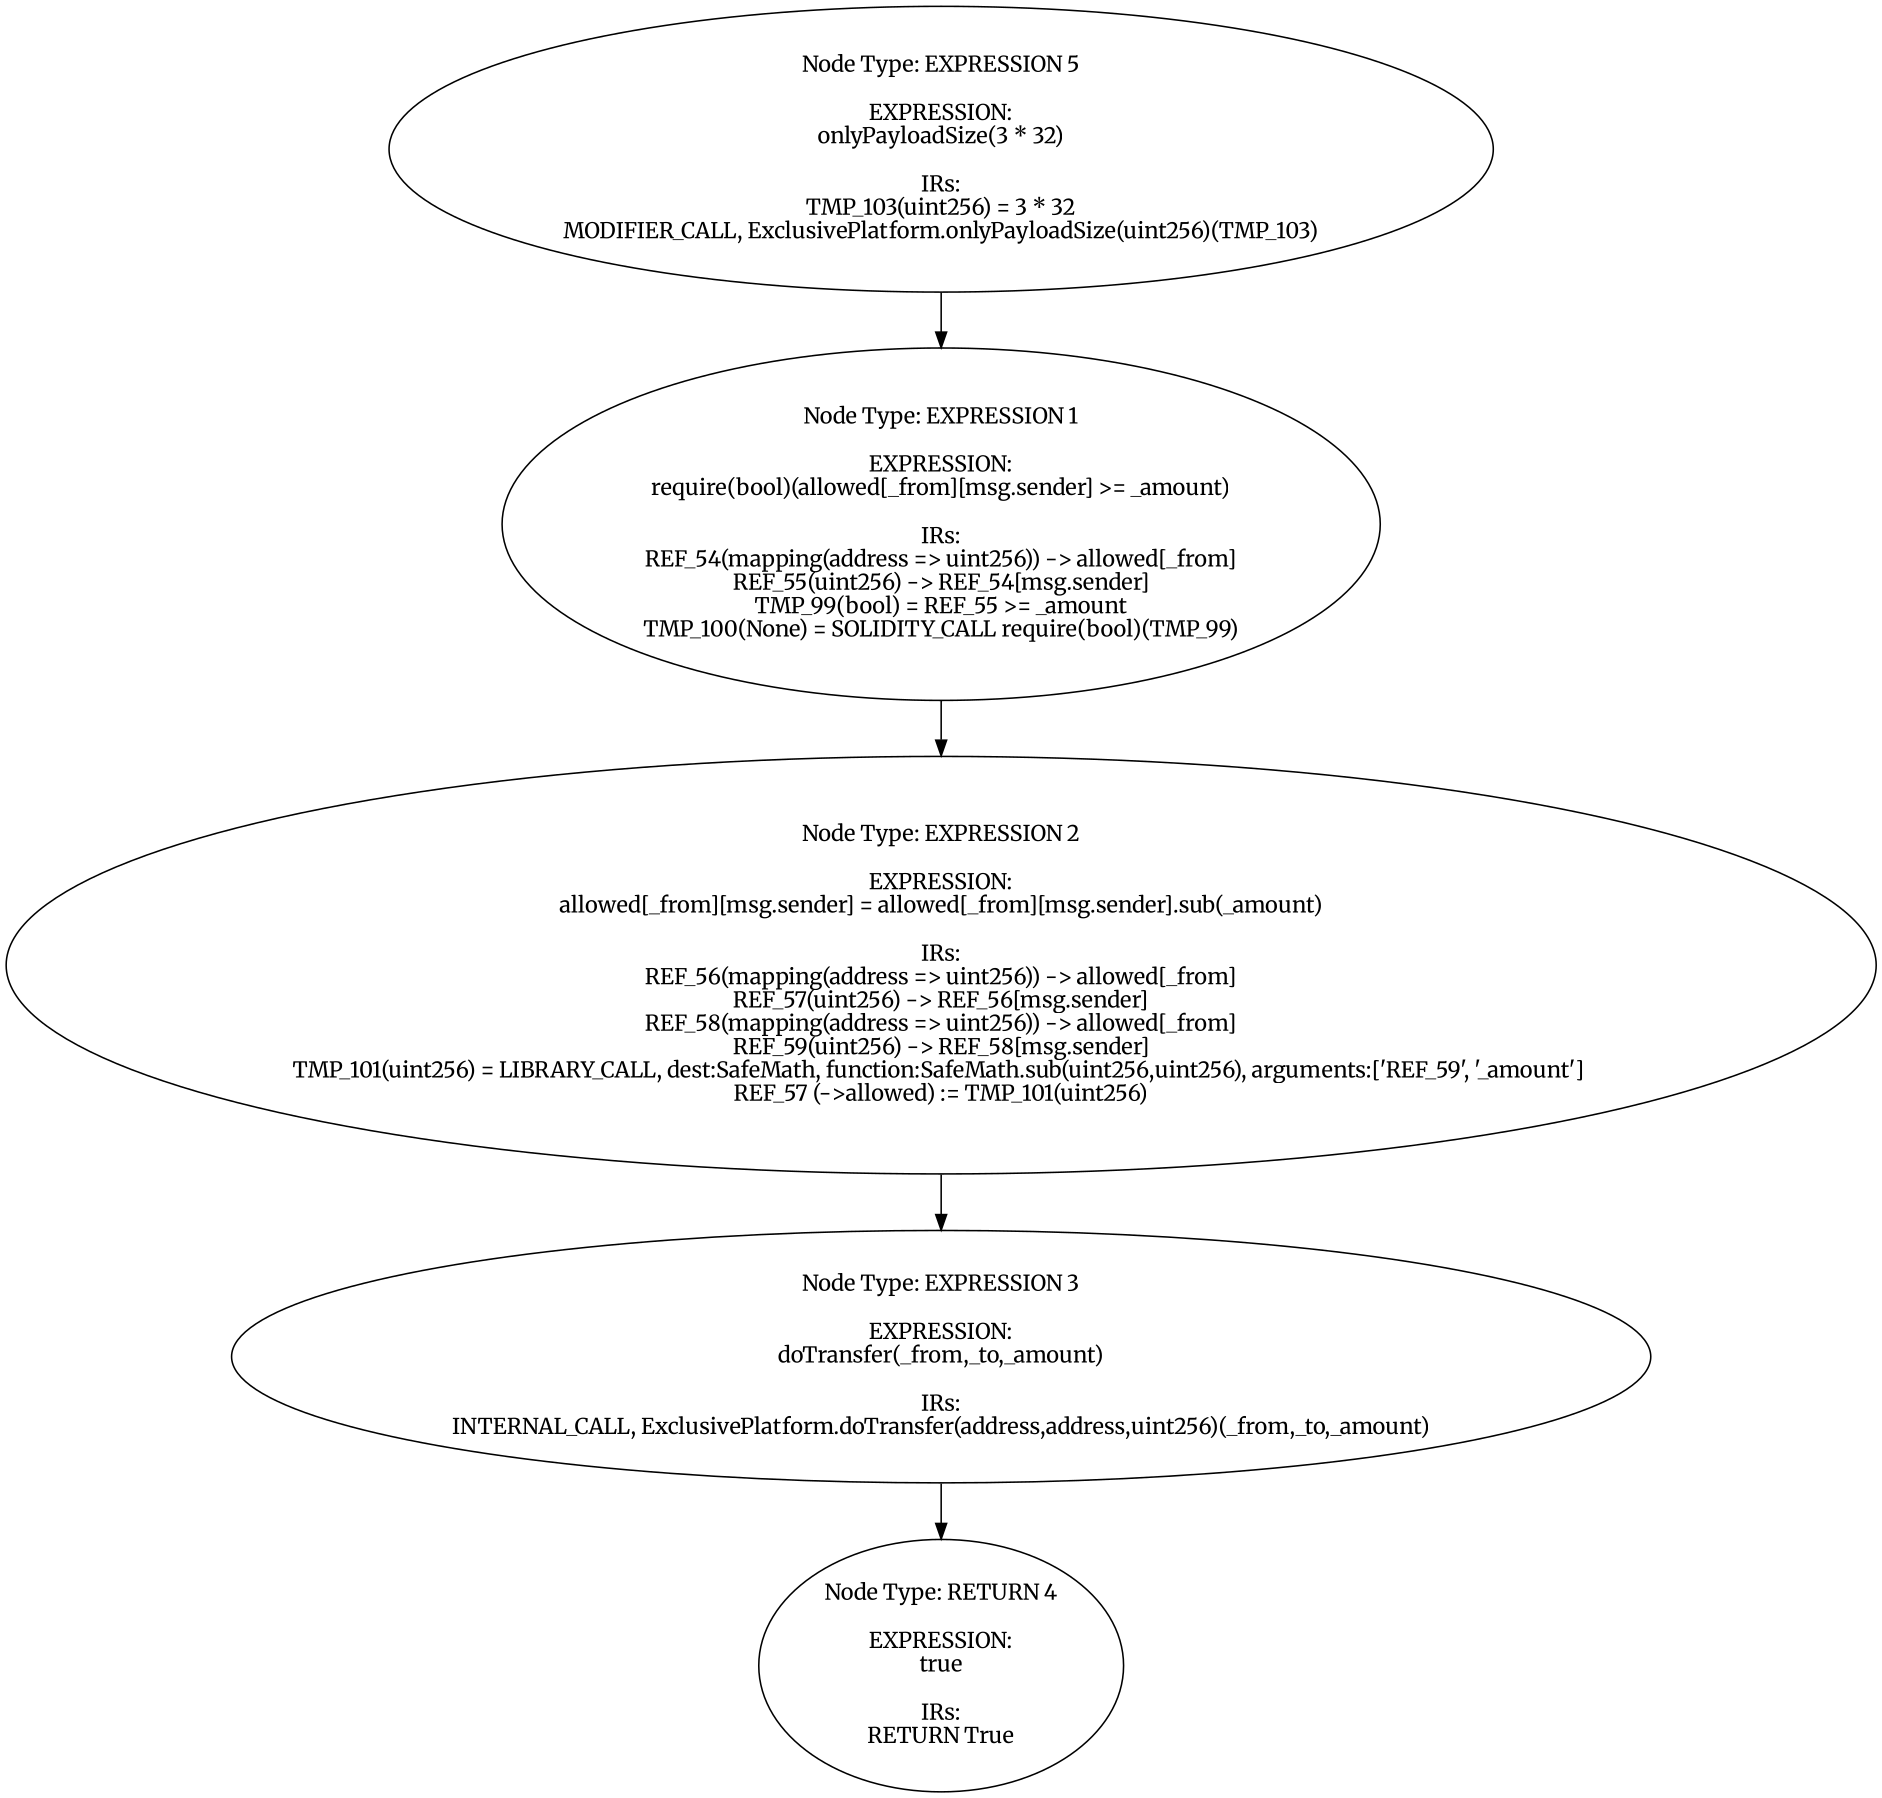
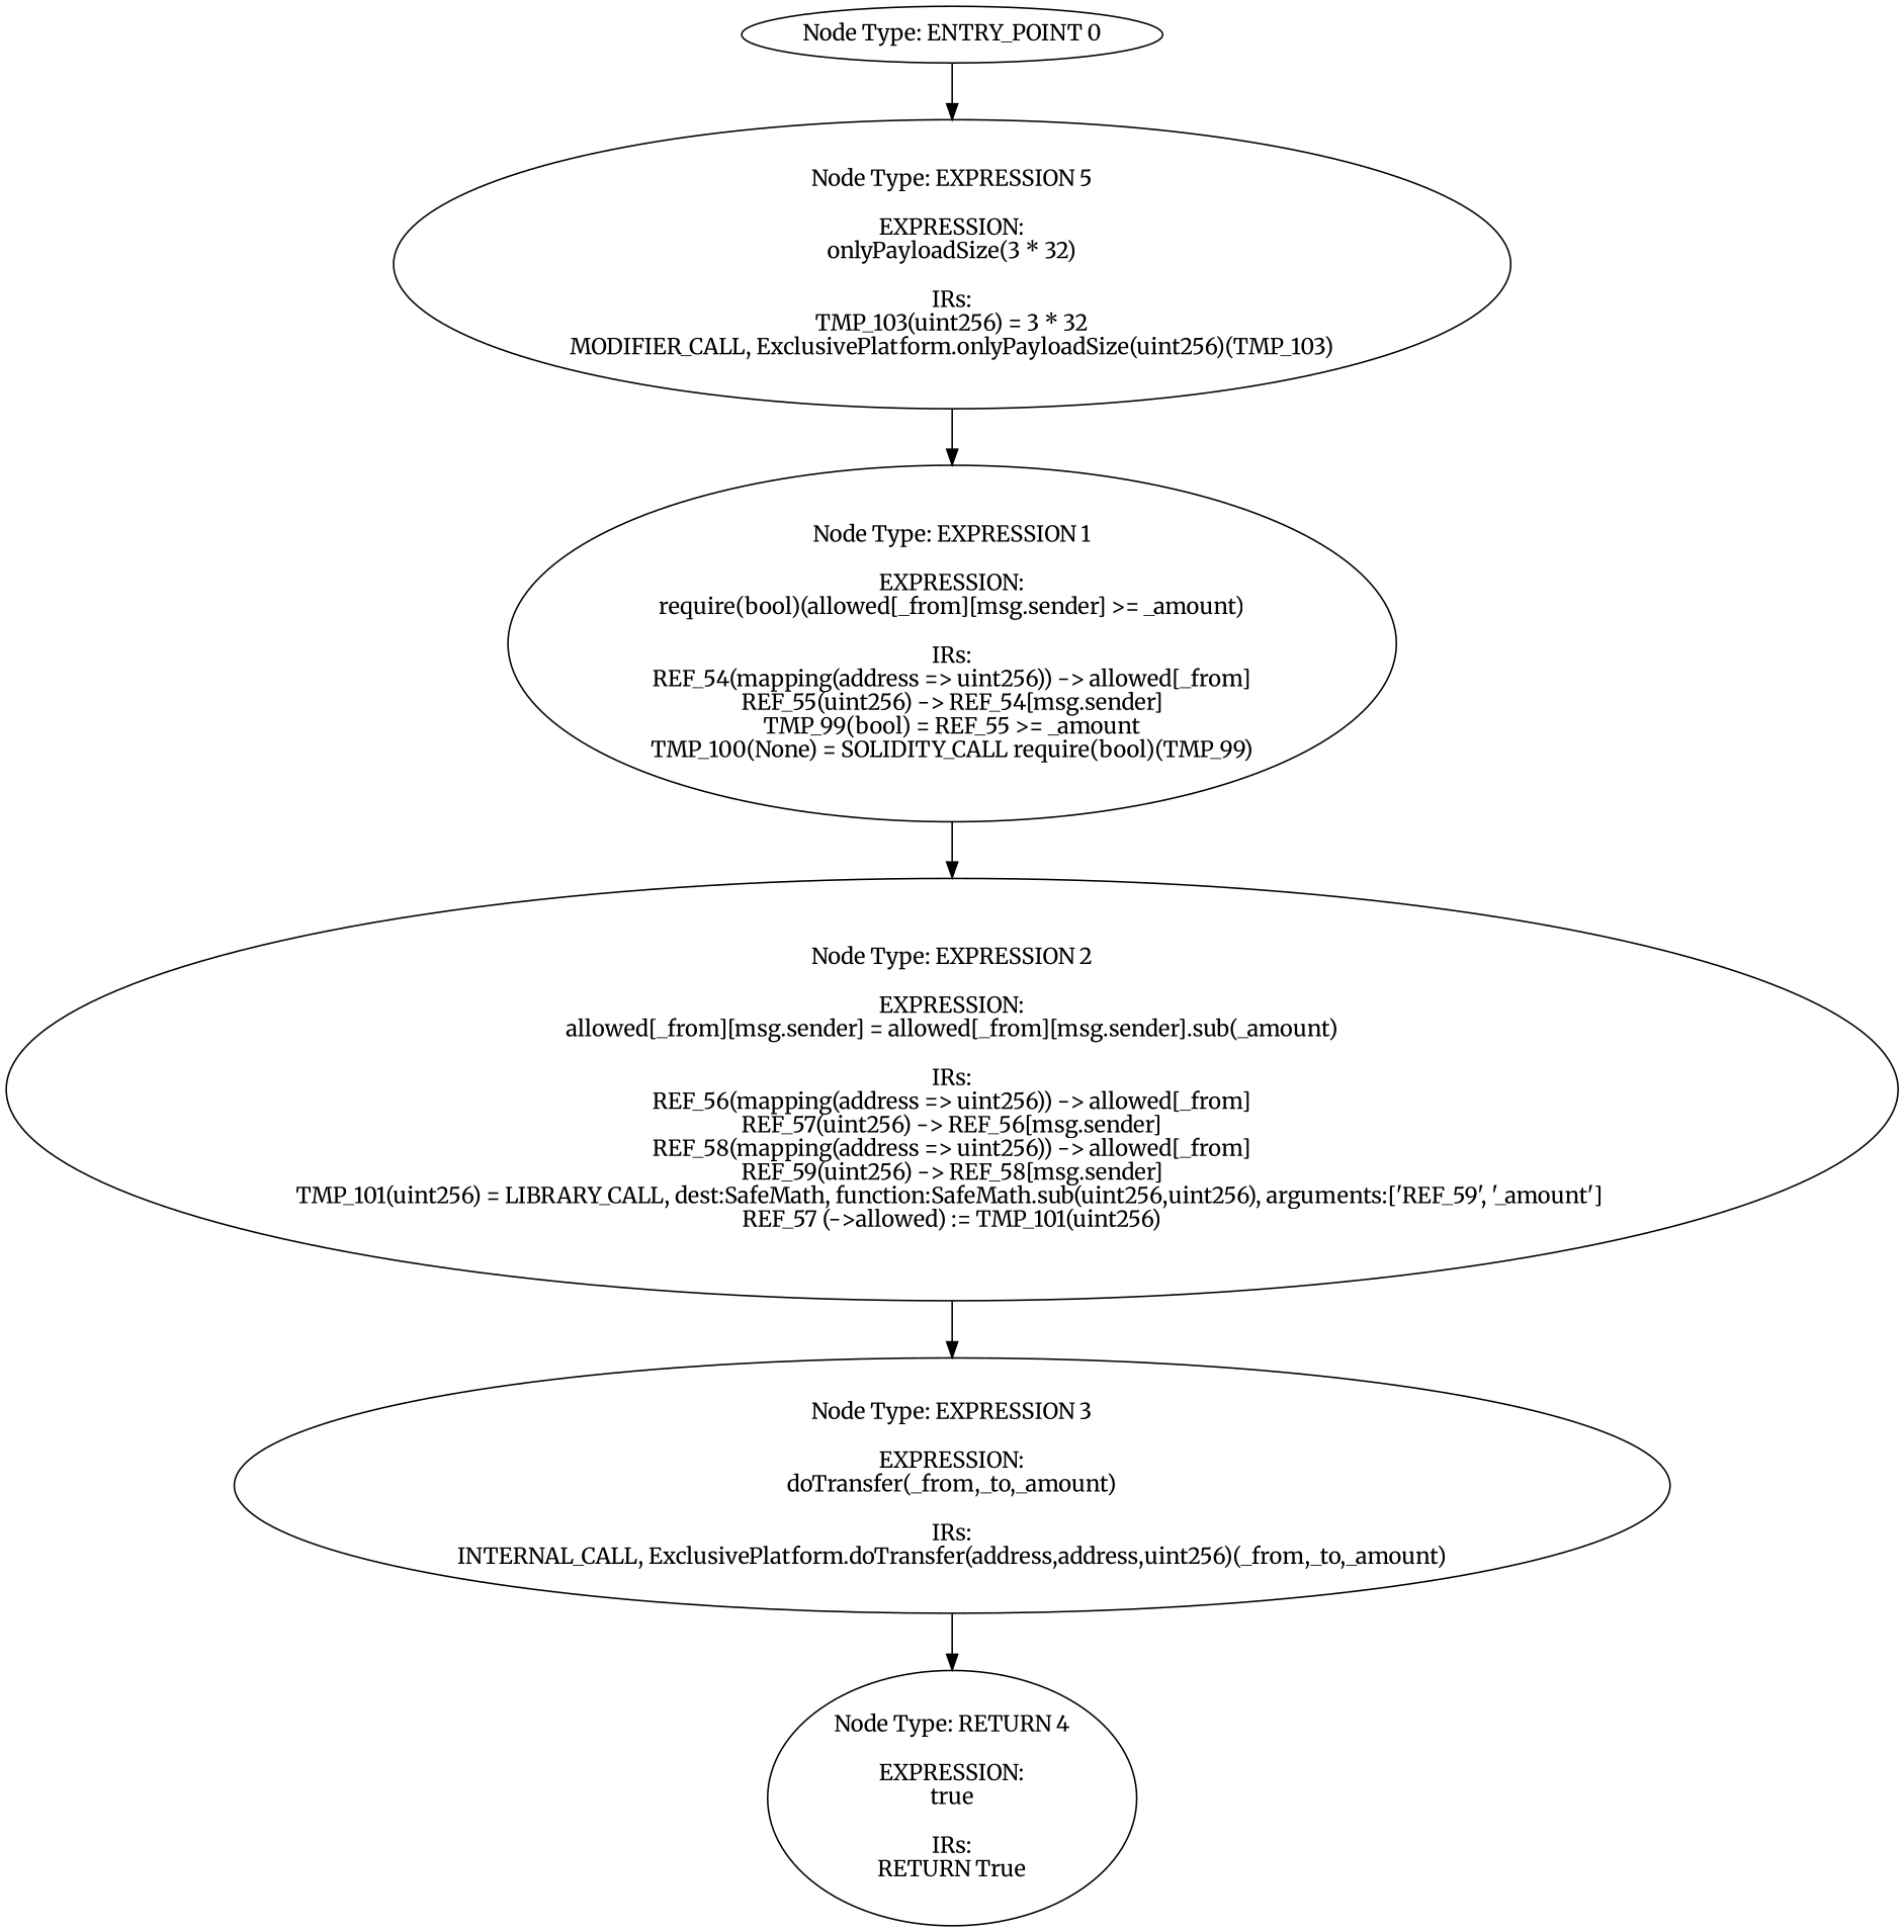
  digraph {
    fontname=Merriweather
    node [fontname=Merriweather]
    edge [fontname=Merriweather]
+   n1 [label="Node Type: ENTRY_POINT 0\n"]
    n2 [label="Node Type: EXPRESSION 5\n\nEXPRESSION:\nonlyPayloadSize(3 * 32)\n\nIRs:\nTMP_103(uint256) = 3 * 32\nMODIFIER_CALL, ExclusivePlatform.onlyPayloadSize(uint256)(TMP_103)"]
    n3 [label="Node Type: EXPRESSION 1\n\nEXPRESSION:\nrequire(bool)(allowed[_from][msg.sender] >= _amount)\n\nIRs:\nREF_54(mapping(address => uint256)) -> allowed[_from]\nREF_55(uint256) -> REF_54[msg.sender]\nTMP_99(bool) = REF_55 >= _amount\nTMP_100(None) = SOLIDITY_CALL require(bool)(TMP_99)"]
    n4 [label="Node Type: EXPRESSION 2\n\nEXPRESSION:\nallowed[_from][msg.sender] = allowed[_from][msg.sender].sub(_amount)\n\nIRs:\nREF_56(mapping(address => uint256)) -> allowed[_from]\nREF_57(uint256) -> REF_56[msg.sender]\nREF_58(mapping(address => uint256)) -> allowed[_from]\nREF_59(uint256) -> REF_58[msg.sender]\nTMP_101(uint256) = LIBRARY_CALL, dest:SafeMath, function:SafeMath.sub(uint256,uint256), arguments:['REF_59', '_amount'] \nREF_57 (->allowed) := TMP_101(uint256)"]
    n5 [label="Node Type: EXPRESSION 3\n\nEXPRESSION:\ndoTransfer(_from,_to,_amount)\n\nIRs:\nINTERNAL_CALL, ExclusivePlatform.doTransfer(address,address,uint256)(_from,_to,_amount)"]
    n6 [label="Node Type: RETURN 4\n\nEXPRESSION:\ntrue\n\nIRs:\nRETURN True"]
+   n1 -> n2
    n2 -> n3
    n3 -> n4
    n4 -> n5
    n5 -> n6
  }
